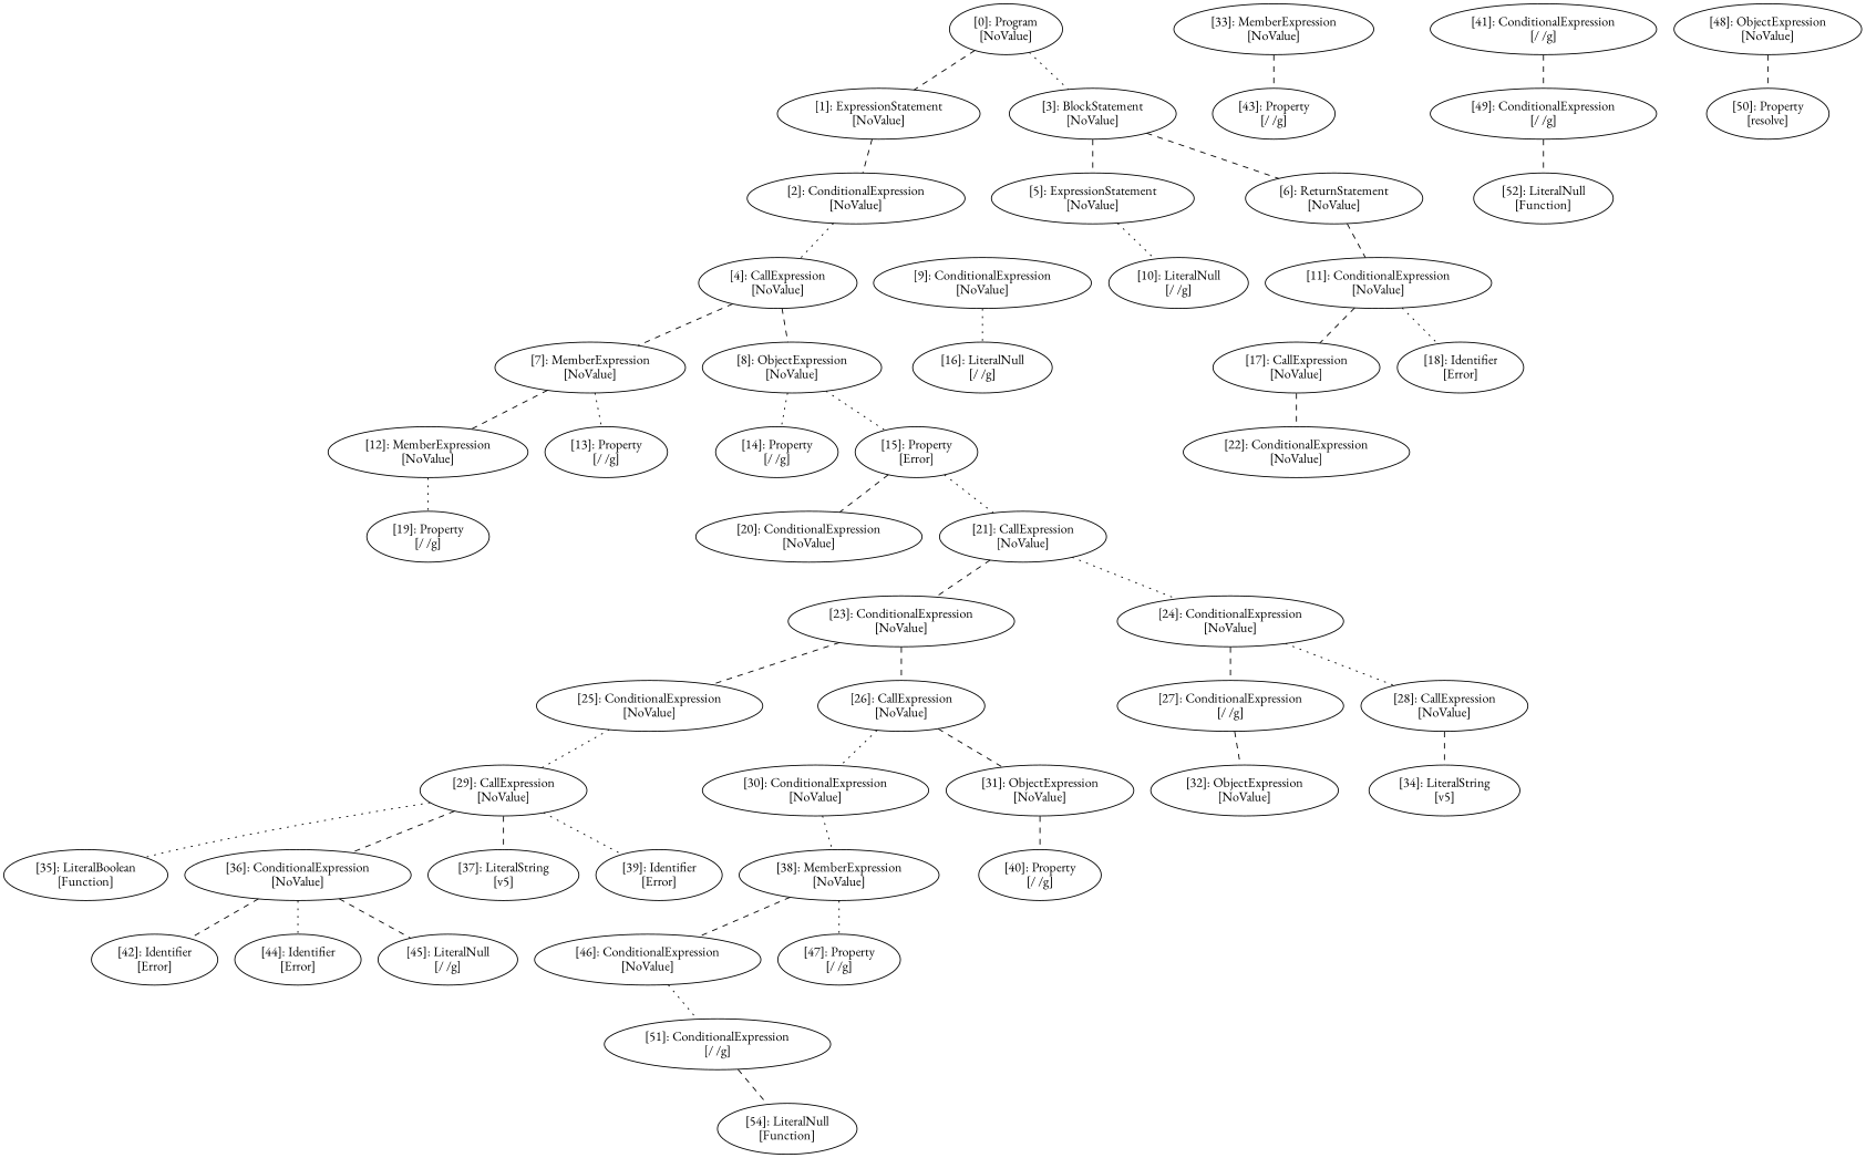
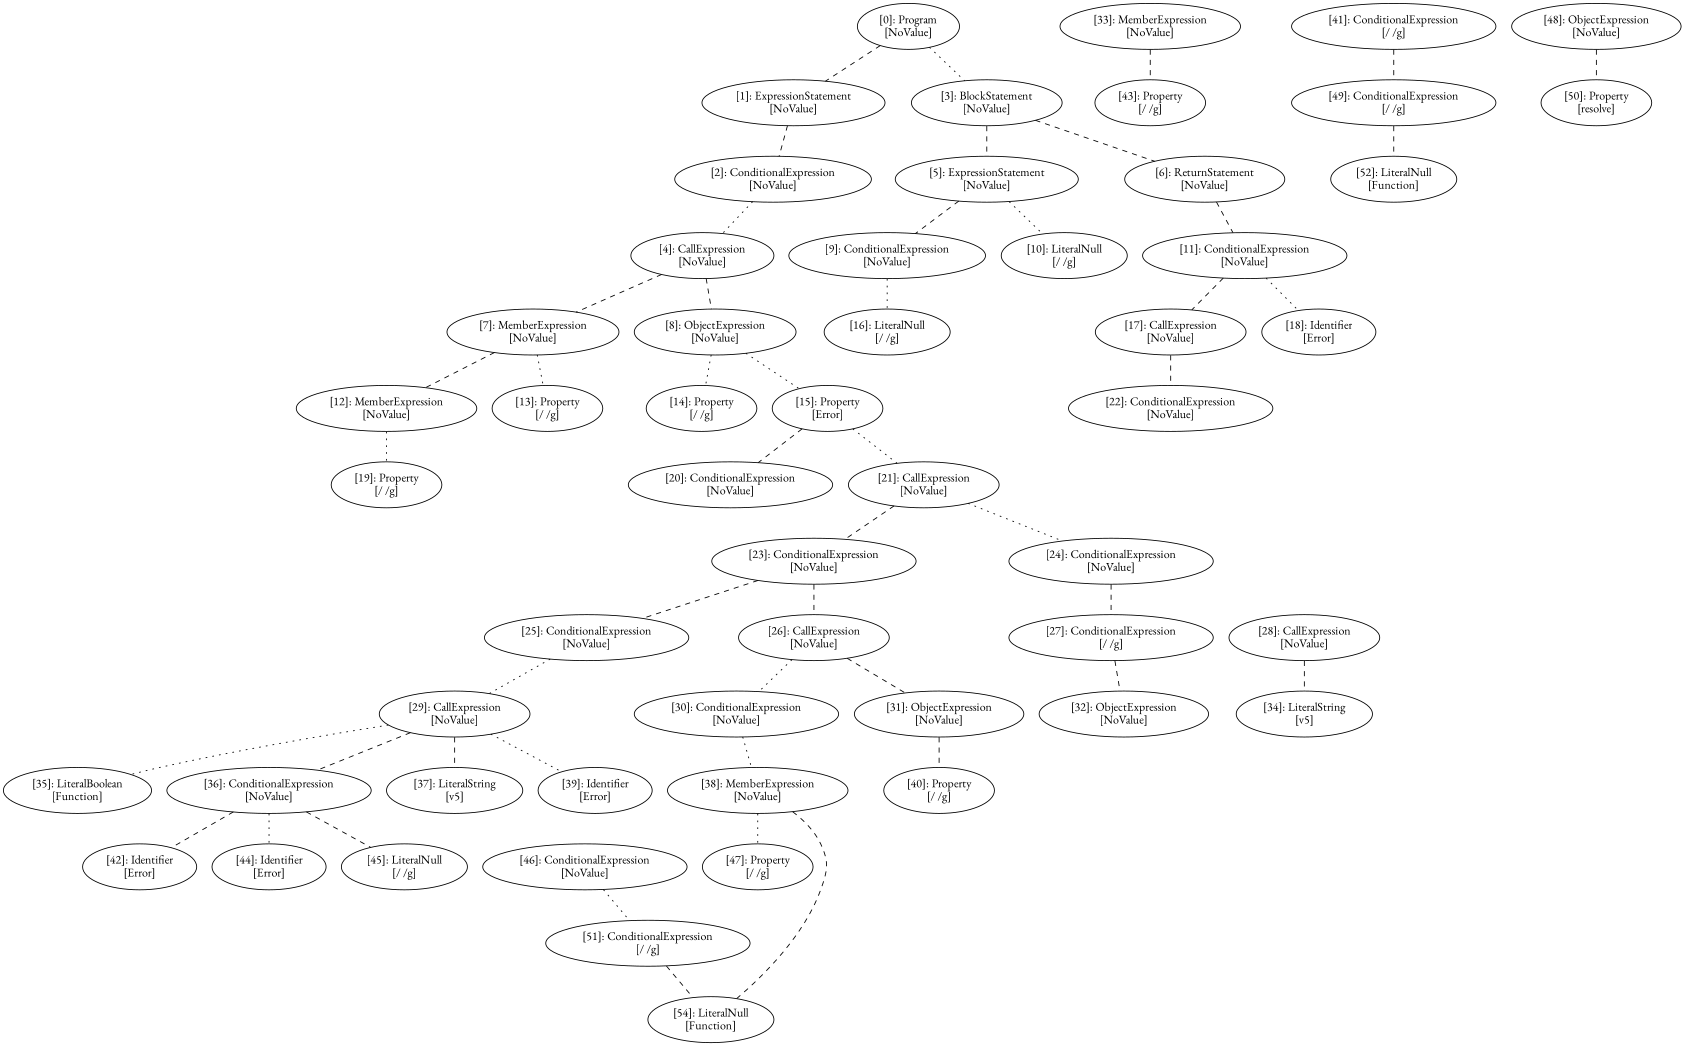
  graph {
    fontname="EB Garamond"
    node [fontname="EB Garamond"]
    edge [fontname="EB Garamond" style=dashed]
    n1 [label="[0]: Program\n[NoValue]"]
    n2 [label="[1]: ExpressionStatement\n[NoValue]"]
    n3 [label="[3]: BlockStatement\n[NoValue]"]
    n4 [label="[2]: ConditionalExpression\n[NoValue]"]
    n5 [label="[5]: ExpressionStatement\n[NoValue]"]
    n6 [label="[6]: ReturnStatement\n[NoValue]"]
    n7 [label="[4]: CallExpression\n[NoValue]"]
    n8 [label="[7]: MemberExpression\n[NoValue]"]
    n9 [label="[8]: ObjectExpression\n[NoValue]"]
    n10 [label="[9]: ConditionalExpression\n[NoValue]"]
    n11 [label="[10]: LiteralNull\n[/ /g]"]
    n12 [label="[11]: ConditionalExpression\n[NoValue]"]
    n13 [label="[12]: MemberExpression\n[NoValue]"]
    n14 [label="[13]: Property\n[/ /g]"]
    n15 [label="[14]: Property\n[/ /g]"]
    n16 [label="[15]: Property\n[Error]"]
    n17 [label="[16]: LiteralNull\n[/ /g]"]
    n18 [label="[17]: CallExpression\n[NoValue]"]
    n19 [label="[18]: Identifier\n[Error]"]
    n20 [label="[19]: Property\n[/ /g]"]
    n21 [label="[20]: ConditionalExpression\n[NoValue]"]
    n22 [label="[21]: CallExpression\n[NoValue]"]
    n23 [label="[22]: ConditionalExpression\n[NoValue]"]
    n24 [label="[23]: ConditionalExpression\n[NoValue]"]
    n25 [label="[24]: ConditionalExpression\n[NoValue]"]
    n26 [label="[25]: ConditionalExpression\n[NoValue]"]
    n27 [label="[26]: CallExpression\n[NoValue]"]
    n28 [label="[27]: ConditionalExpression\n[/ /g]"]
    n29 [label="[28]: CallExpression\n[NoValue]"]
    n30 [label="[29]: CallExpression\n[NoValue]"]
    n31 [label="[30]: ConditionalExpression\n[NoValue]"]
    n32 [label="[31]: ObjectExpression\n[NoValue]"]
    n33 [label="[32]: ObjectExpression\n[NoValue]"]
    n34 [label="[34]: LiteralString\n[v5]"]
    n35 [label="[35]: LiteralBoolean\n[Function]"]
    n36 [label="[36]: ConditionalExpression\n[NoValue]"]
    n37 [label="[37]: LiteralString\n[v5]"]
    n38 [label="[39]: Identifier\n[Error]"]
    n39 [label="[38]: MemberExpression\n[NoValue]"]
    n40 [label="[40]: Property\n[/ /g]"]
    n41 [label="[33]: MemberExpression\n[NoValue]"]
    n42 [label="[43]: Property\n[/ /g]"]
    n43 [label="[42]: Identifier\n[Error]"]
    n44 [label="[44]: Identifier\n[Error]"]
    n45 [label="[45]: LiteralNull\n[/ /g]"]
    n46 [label="[46]: ConditionalExpression\n[NoValue]"]
    n47 [label="[47]: Property\n[/ /g]"]
    n48 [label="[41]: ConditionalExpression\n[/ /g]"]
    n49 [label="[49]: ConditionalExpression\n[/ /g]"]
    n50 [label="[51]: ConditionalExpression\n[/ /g]"]
    n51 [label="[52]: LiteralNull\n[Function]"]
    n52 [label="[54]: LiteralNull\n[Function]"]
    n53 [label="[48]: ObjectExpression\n[NoValue]"]
    n54 [label="[50]: Property\n[resolve]"]
    n1 -- n2
    n1 -- n3 [style=dotted]
    n2 -- n4
    n3 -- n5
    n3 -- n6
    n4 -- n7 [style=dotted]
+   n5 -- n10
    n5 -- n11 [style=dotted]
    n6 -- n12
    n7 -- n8
    n7 -- n9
    n8 -- n13
    n8 -- n14 [style=dotted]
    n9 -- n15 [style=dotted]
    n9 -- n16 [style=dotted]
    n10 -- n17 [style=dotted]
    n12 -- n18
    n12 -- n19 [style=dotted]
    n13 -- n20 [style=dotted]
    n16 -- n21
    n16 -- n22 [style=dotted]
    n18 -- n23
    n22 -- n24
    n22 -- n25 [style=dotted]
    n24 -- n26
    n24 -- n27
    n25 -- n28
-   n25 -- n29 [style=dotted]
    n26 -- n30 [style=dotted]
    n27 -- n31 [style=dotted]
    n27 -- n32
    n28 -- n33
    n29 -- n34
    n30 -- n35 [style=dotted]
    n30 -- n36
    n30 -- n37
    n30 -- n38 [style=dotted]
    n31 -- n39 [style=dotted]
    n32 -- n40
    n36 -- n43
    n36 -- n44 [style=dotted]
    n36 -- n45
-   n39 -- n46
+   n39 -- n52
    n39 -- n47 [style=dotted]
    n41 -- n42
    n46 -- n50 [style=dotted]
    n48 -- n49
    n49 -- n51
    n50 -- n52
    n53 -- n54
  }
